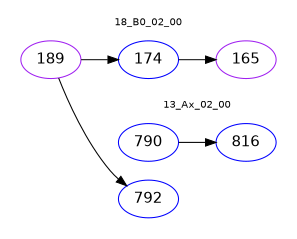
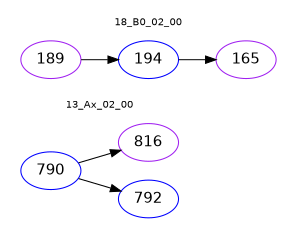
  digraph {
    fontname="DejaVu Sans"
    rankdir=LR
    node [color=blue fontname="DejaVu Sans"]
    edge [color=black fontname="DejaVu Sans"]
    n1 [label=790]
    n2 [label=792]
-   n3 [label=816]
-   n4 [label=174]
+   n3 [color=purple label=816]
+   n4 [label=194]
    n5 [color=purple label=165]
    n6 [color=purple label=189]
    subgraph cluster_1 {
      color=white
      fontsize=10
      label="13_Ax_02_00"
      n1
      n2
      n3
    }
    subgraph cluster_2 {
      color=white
      fontsize=10
      label="18_B0_02_00"
      n4
      n5
      n6
    }
-   n6 -> n2
+   n1 -> n2
    n1 -> n3
    n4 -> n5
    n6 -> n4
  }
